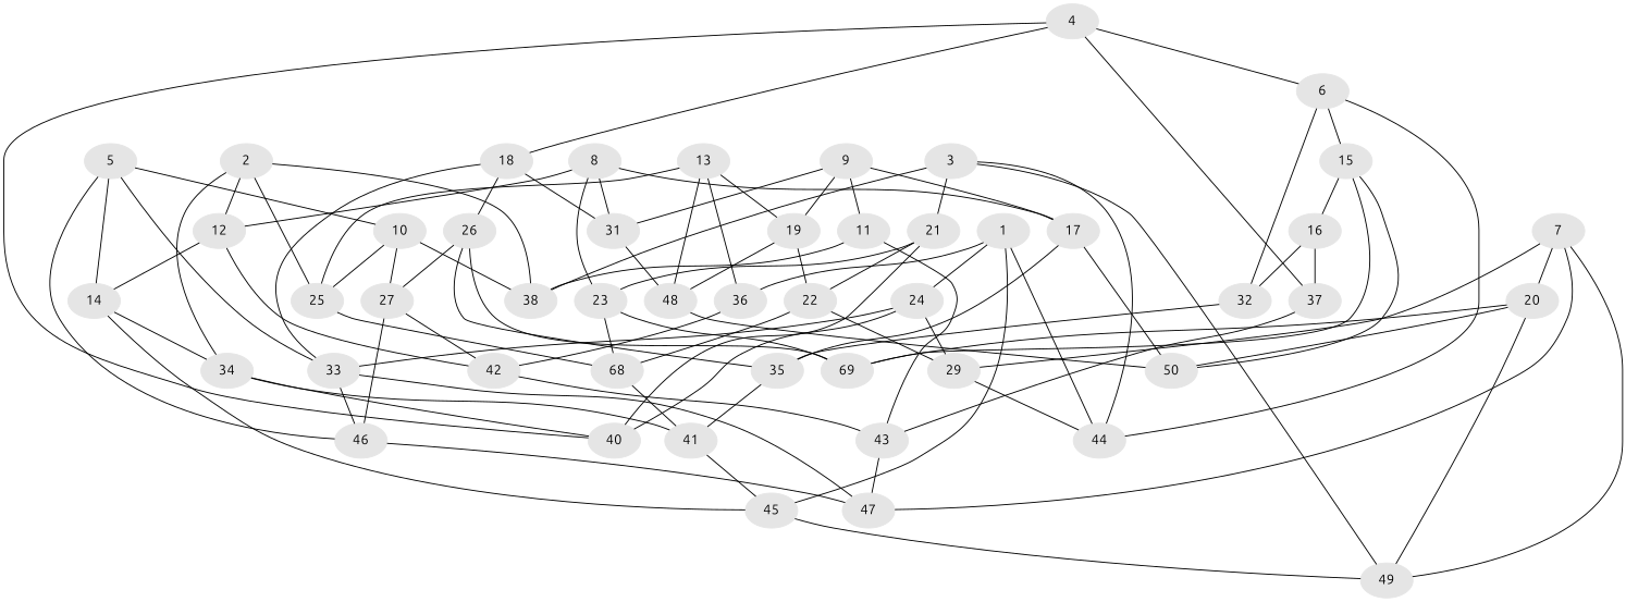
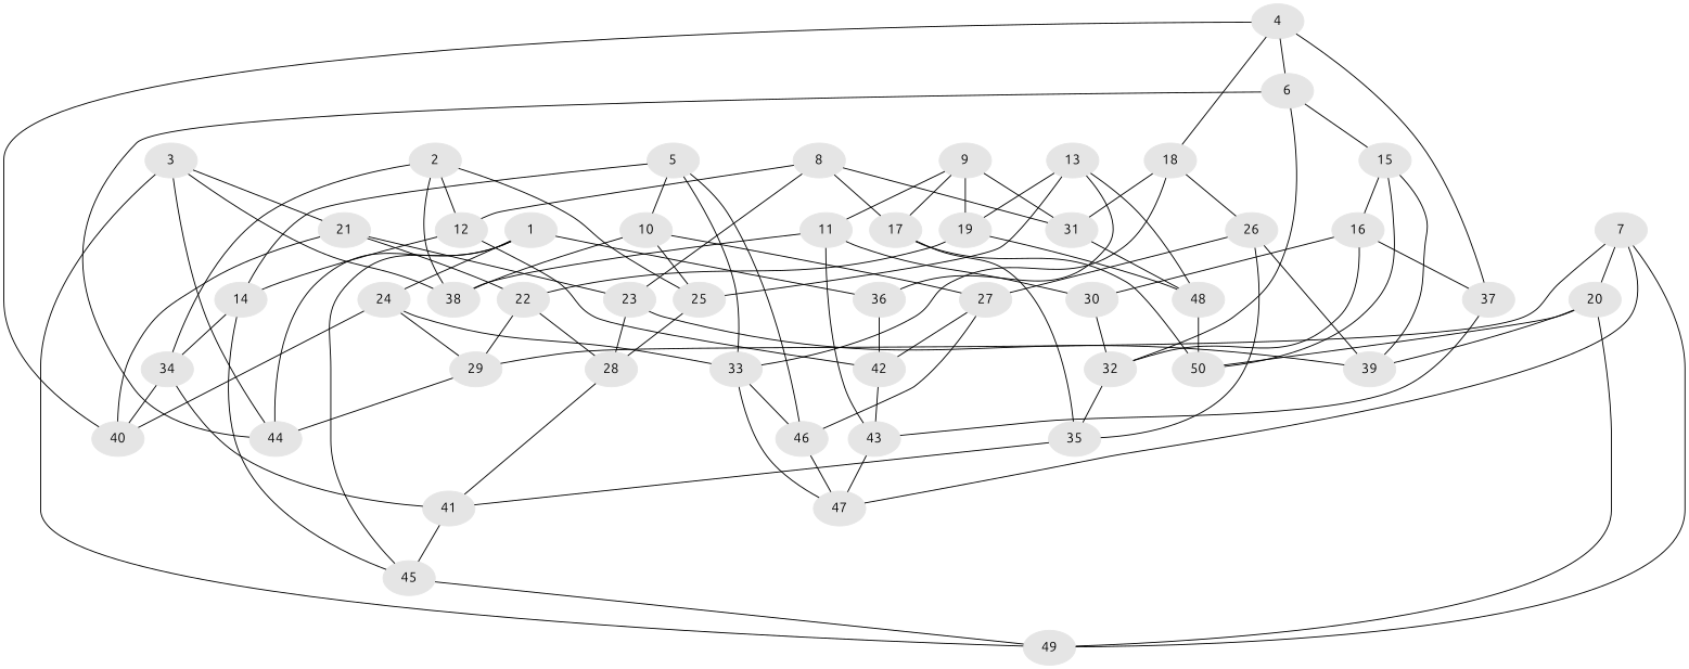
  graph {
    fontname=Ubuntu
    node [color=gray90 fontname=Ubuntu style=filled]
    edge [fontname=Ubuntu]
    1
    24
    36
    44
    45
    40
    33
    29
    42
    49
    2
    12
    25
    34
    38
    14
-   28 [label=68]
+   28
    41
    3
    21
    23
    22
    4
    6
    18
    37
    15
    32
    31
    26
    43
    5
    10
    46
    27
    47
    16
-   39 [label=69]
+   39
    50
    35
    7
    20
    8
    17
    48
    9
    11
    19
+   30
    13
    1 -- 24
    1 -- 36
    1 -- 44
    1 -- 45
    24 -- 40
    24 -- 33
    24 -- 29
    36 -- 42
    45 -- 49
    33 -- 46
    33 -- 47
    29 -- 44
    42 -- 43
    2 -- 12
    2 -- 25
    2 -- 34
    2 -- 38
    12 -- 42
    12 -- 14
    25 -- 28
    34 -- 40
    34 -- 41
    14 -- 45
    14 -- 34
    28 -- 41
    41 -- 45
    3 -- 44
    3 -- 49
    3 -- 38
    3 -- 21
    21 -- 40
    21 -- 23
    21 -- 22
    23 -- 28
    23 -- 39
    22 -- 29
    22 -- 28
    4 -- 40
    4 -- 6
    4 -- 18
    4 -- 37
    6 -- 44
    6 -- 15
    6 -- 32
    18 -- 33
    18 -- 31
    18 -- 26
    37 -- 43
    15 -- 16
    15 -- 39
    15 -- 50
    32 -- 35
    31 -- 48
    26 -- 27
    26 -- 39
    26 -- 35
    43 -- 47
    5 -- 33
    5 -- 14
    5 -- 10
    5 -- 46
    10 -- 25
    10 -- 38
    10 -- 27
    46 -- 47
    27 -- 42
    27 -- 46
    16 -- 37
    16 -- 32
+   16 -- 30
    35 -- 41
    7 -- 29
    7 -- 49
    7 -- 47
    7 -- 20
    20 -- 49
    20 -- 39
    20 -- 50
    8 -- 12
    8 -- 23
    8 -- 31
    8 -- 17
    17 -- 50
    17 -- 35
    48 -- 50
    9 -- 31
    9 -- 17
    9 -- 11
    9 -- 19
    11 -- 38
    11 -- 43
+   11 -- 30
    19 -- 22
    19 -- 48
+   30 -- 32
    13 -- 36
    13 -- 25
    13 -- 48
    13 -- 19
  }
